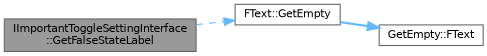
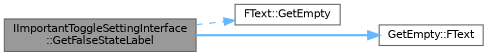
  digraph {
    rankdir=LR
    node [color=grey40 fillcolor=white fontname=Helvetica fontsize=10 shape=box style=filled]
    edge [color=steelblue1 fontname=Helvetica fontsize=10 labelfontname=Helvetica labelfontsize=10]
    n1 [color=gray40 fillcolor=grey60 fontcolor=black height=0.2 label="IImportantToggleSettingInterface\l::GetFalseStateLabel" width=0.4]
    n2 [height=0.2 label="FText::GetEmpty" width=0.4]
    n3 [height=0.2 label="GetEmpty::FText" width=0.4]
    n1 -> n2 [style=dashed]
-   n2 -> n3 [style=bold]
+   n1 -> n3 [style=bold]
  }
